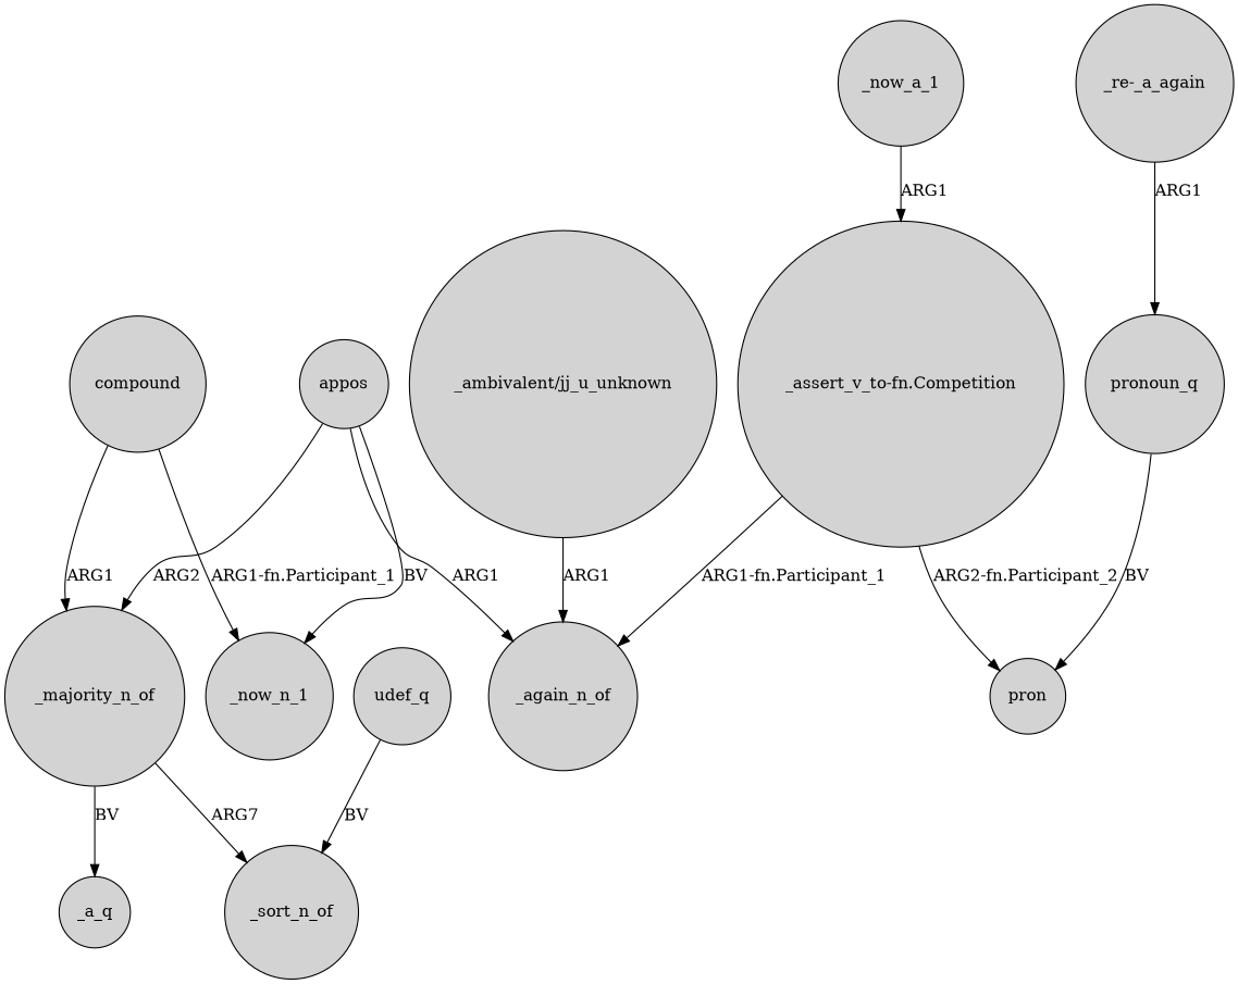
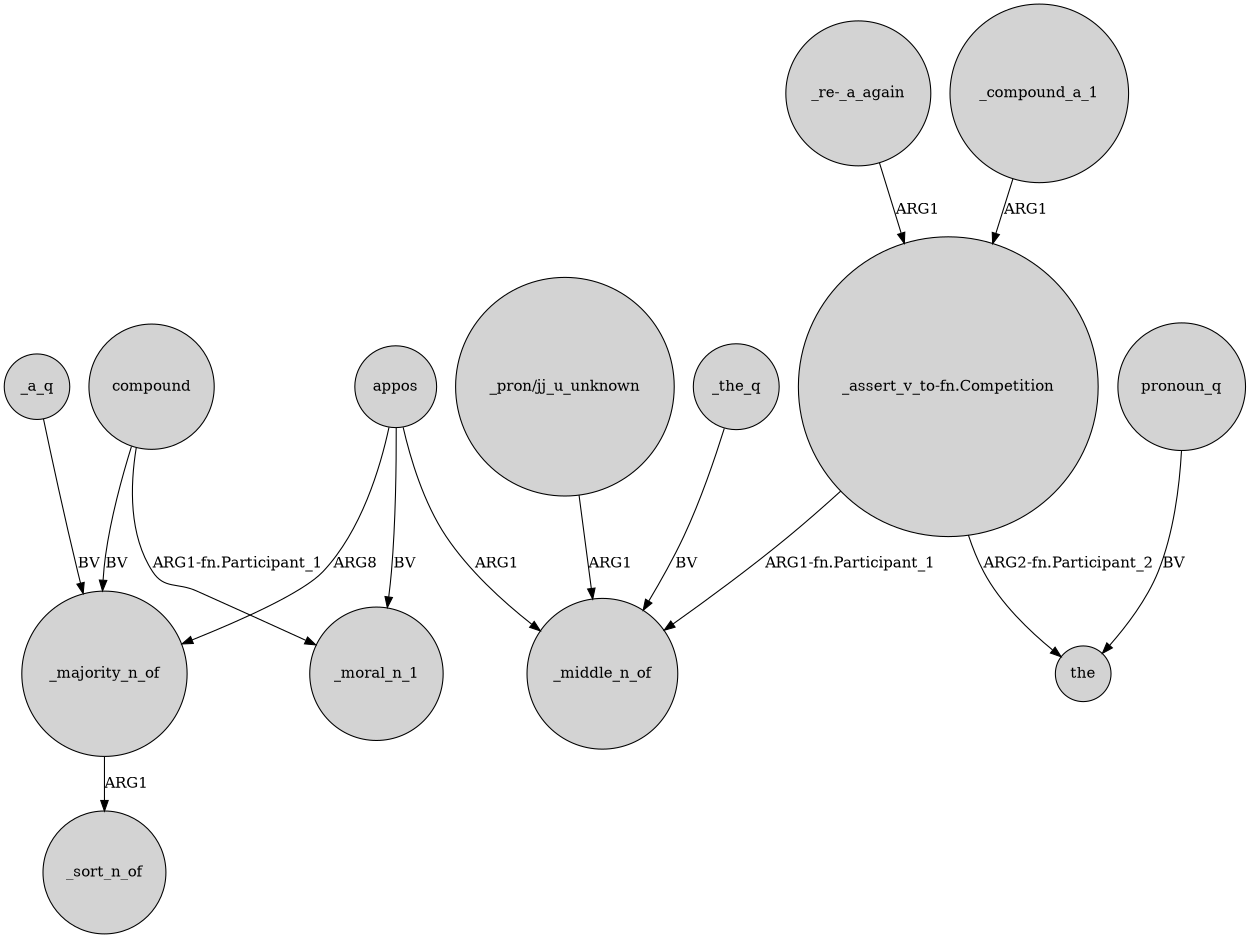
  digraph {
    node [shape=circle style=filled]
    appos
    _majority_n_of
-   _middle_n_of [label=_again_n_of]
-   _moral_n_1 [label=_now_n_1]
+   _middle_n_of
+   _moral_n_1
    _sort_n_of
-   "_ambivalent/jj_u_unknown"
+   "_ambivalent/jj_u_unknown" [label="_pron/jj_u_unknown"]
    _a_q
+   _the_q
    "_re-_a_again"
    "_assert_v_to-fn.Competition"
-   pron
-   udef_q
-   _now_a_1
+   pron [label=the]
+   _now_a_1 [label=_compound_a_1]
    compound
    pronoun_q
-   appos -> _majority_n_of [label=ARG2]
+   appos -> _majority_n_of [label=ARG8]
    appos -> _middle_n_of [label=ARG1]
    appos -> _moral_n_1 [label=BV]
-   _majority_n_of -> _sort_n_of [label=ARG7]
+   _majority_n_of -> _sort_n_of [label=ARG1]
    "_ambivalent/jj_u_unknown" -> _middle_n_of [label=ARG1]
-   _majority_n_of -> _a_q [label=BV]
-   "_re-_a_again" -> pronoun_q [label=ARG1]
+   _a_q -> _majority_n_of [label=BV]
+   _the_q -> _middle_n_of [label=BV]
+   "_re-_a_again" -> "_assert_v_to-fn.Competition" [label=ARG1]
    "_assert_v_to-fn.Competition" -> _middle_n_of [label="ARG1-fn.Participant_1"]
    "_assert_v_to-fn.Competition" -> pron [label="ARG2-fn.Participant_2"]
-   udef_q -> _sort_n_of [label=BV]
    _now_a_1 -> "_assert_v_to-fn.Competition" [label=ARG1]
-   compound -> _majority_n_of [label=ARG1]
+   compound -> _majority_n_of [label=BV]
    compound -> _moral_n_1 [label="ARG1-fn.Participant_1"]
    pronoun_q -> pron [label=BV]
  }
